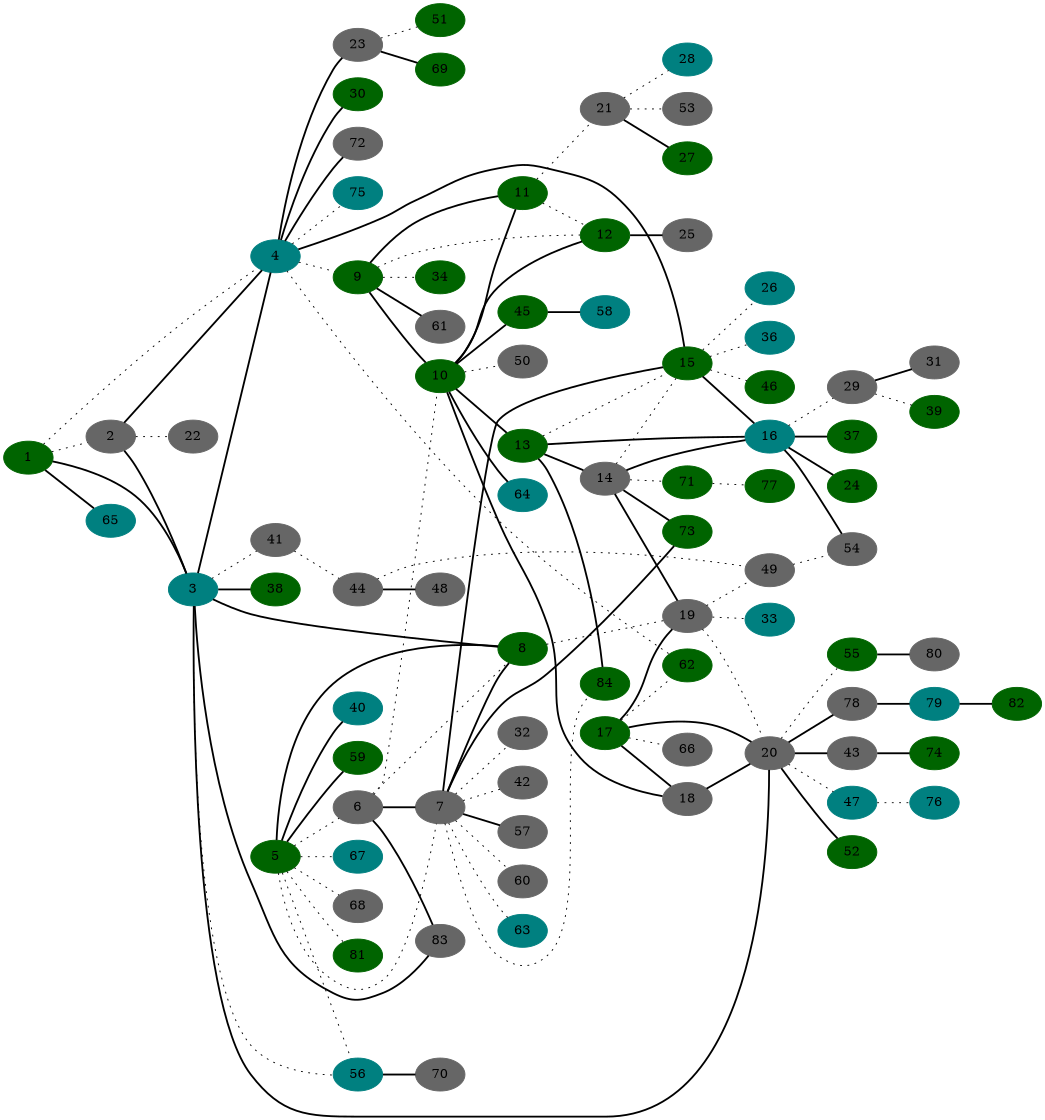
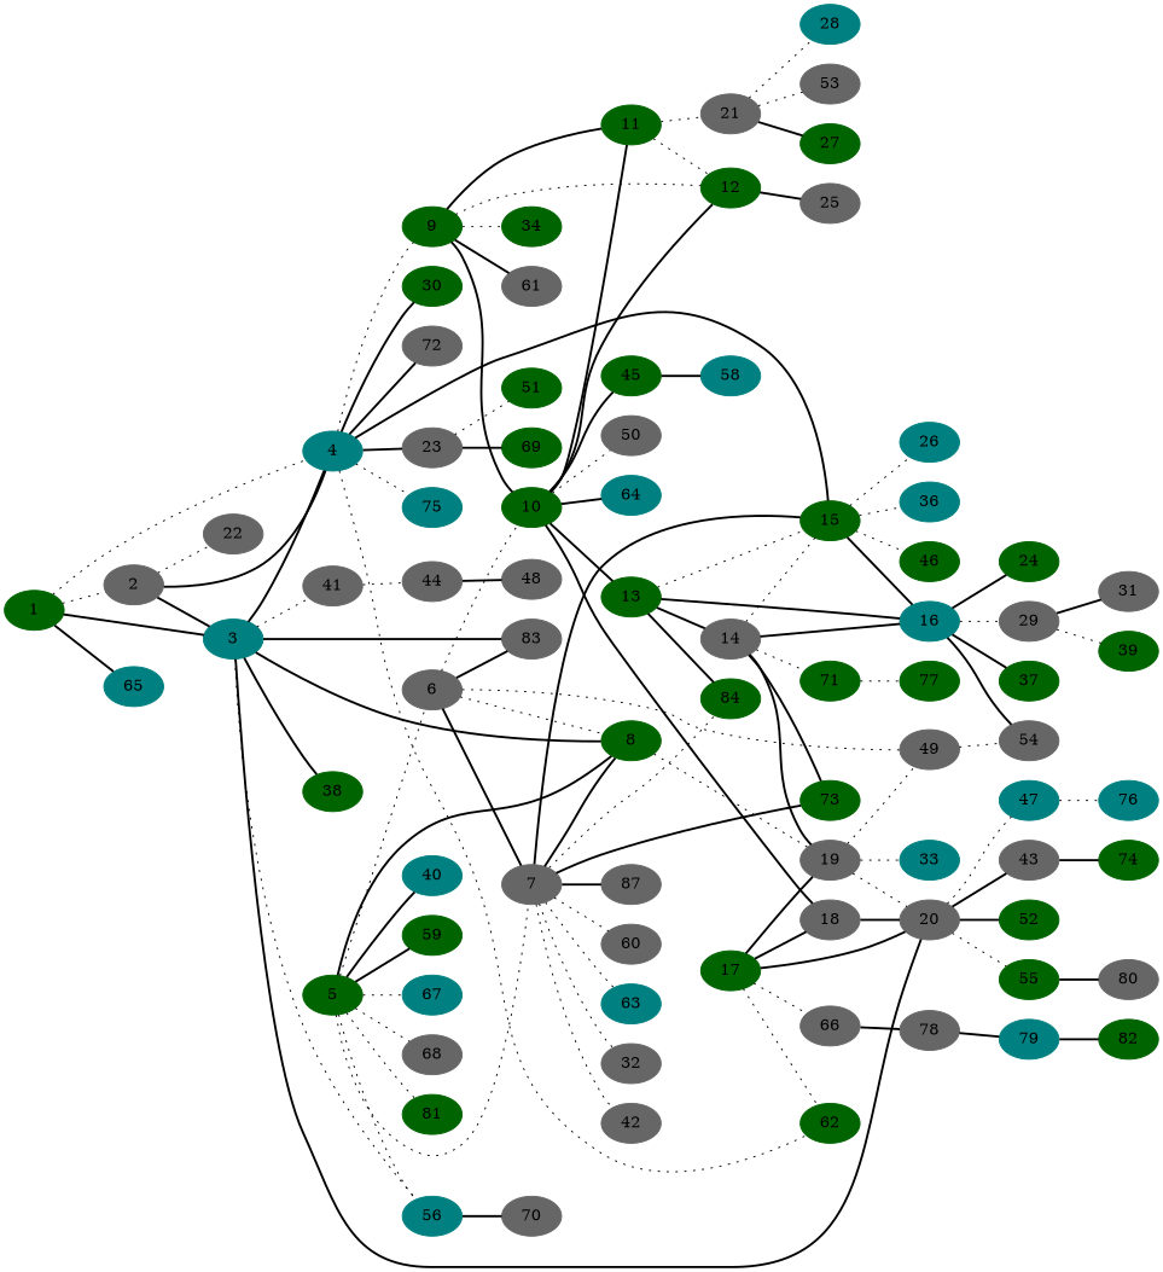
  graph {
    rankdir=LR
    node [color=gray40 style=filled]
    edge [style=bold]
    1 [color=darkgreen]
    2
    3 [color=teal]
    4 [color=teal]
    65 [color=teal]
    22
    8 [color=darkgreen]
    20
    38 [color=darkgreen]
    41
    56 [color=teal]
    83
    9 [color=darkgreen]
    15 [color=darkgreen]
    23
    30 [color=darkgreen]
    62 [color=darkgreen]
    72
    75 [color=teal]
    19
    43
    47 [color=teal]
    52 [color=darkgreen]
    55 [color=darkgreen]
    78
    44
    70
    10 [color=darkgreen]
    11 [color=darkgreen]
    12 [color=darkgreen]
    34 [color=darkgreen]
    61
    16 [color=teal]
    26 [color=teal]
    36 [color=teal]
    46 [color=darkgreen]
    51 [color=darkgreen]
    69 [color=darkgreen]
    5 [color=darkgreen]
    6
    7
    40 [color=teal]
    59 [color=darkgreen]
    67 [color=teal]
    68
    81 [color=darkgreen]
    32
    42
-   57
+   57 [label=87]
    60
    63 [color=teal]
    73 [color=darkgreen]
    84 [color=darkgreen]
    13 [color=darkgreen]
    18
    45 [color=darkgreen]
    50
    64 [color=teal]
    33 [color=teal]
    49
    21
    25
    14
    58 [color=teal]
    27 [color=darkgreen]
    28 [color=teal]
    53
    71 [color=darkgreen]
    24 [color=darkgreen]
    29
    37 [color=darkgreen]
    54
    77 [color=darkgreen]
    31
    39 [color=darkgreen]
    17 [color=darkgreen]
    66
    74 [color=darkgreen]
    76 [color=teal]
    80
    79 [color=teal]
    48
    82 [color=darkgreen]
    1 -- 2 [style=dotted]
    1 -- 3
    1 -- 4 [style=dotted]
    1 -- 65
    2 -- 3
    2 -- 4
    2 -- 22 [style=dotted]
    3 -- 4
    3 -- 8
    3 -- 20
    3 -- 38
    3 -- 41 [style=dotted]
    3 -- 56 [style=dotted]
    3 -- 83
    4 -- 9 [style=dotted]
    4 -- 15
    4 -- 23
    4 -- 30
    4 -- 62 [style=dotted]
    4 -- 72
    4 -- 75 [style=dotted]
    8 -- 19 [style=dotted]
    20 -- 43
    20 -- 47 [style=dotted]
    20 -- 52
    20 -- 55 [style=dotted]
-   20 -- 78
+   66 -- 78
    41 -- 44 [style=dotted]
    56 -- 70
    9 -- 10
    9 -- 11
    9 -- 12 [style=dotted]
    9 -- 34 [style=dotted]
    9 -- 61
    15 -- 16
    15 -- 26 [style=dotted]
    15 -- 36 [style=dotted]
    15 -- 46 [style=dotted]
    23 -- 51 [style=dotted]
    23 -- 69
    19 -- 20 [style=dotted]
    19 -- 33 [style=dotted]
    19 -- 49 [style=dotted]
    43 -- 74
    47 -- 76 [style=dotted]
    55 -- 80
    78 -- 79
-   44 -- 49 [style=dotted]
+   6 -- 49 [style=dotted]
    44 -- 48
    10 -- 11
    10 -- 12
    10 -- 13
    10 -- 18
    10 -- 45
    10 -- 50 [style=dotted]
    10 -- 64
    11 -- 12 [style=dotted]
    11 -- 21 [style=dotted]
    12 -- 25
    16 -- 24
    16 -- 29 [style=dotted]
    16 -- 37
    16 -- 54
    5 -- 8
    5 -- 56 [style=dotted]
    5 -- 6 [style=dotted]
    5 -- 7 [style=dotted]
    5 -- 40
    5 -- 59
    5 -- 67 [style=dotted]
    5 -- 68 [style=dotted]
    5 -- 81 [style=dotted]
    6 -- 8 [style=dotted]
    6 -- 83
    6 -- 10 [style=dotted]
    6 -- 7
    7 -- 8
    7 -- 15
    7 -- 32 [style=dotted]
    7 -- 42 [style=dotted]
    7 -- 57
    7 -- 60 [style=dotted]
    7 -- 63 [style=dotted]
    7 -- 73
    7 -- 84 [style=dotted]
    13 -- 15 [style=dotted]
    13 -- 16
    13 -- 84
    13 -- 14
    18 -- 20
    45 -- 58
    49 -- 54 [style=dotted]
    21 -- 27
    21 -- 28 [style=dotted]
    21 -- 53 [style=dotted]
    14 -- 15 [style=dotted]
    14 -- 19
    14 -- 16
    14 -- 73
    14 -- 71 [style=dotted]
    71 -- 77 [style=dotted]
    29 -- 31
    29 -- 39 [style=dotted]
    17 -- 20
    17 -- 62 [style=dotted]
    17 -- 19
    17 -- 18
    17 -- 66 [style=dotted]
    79 -- 82
  }
